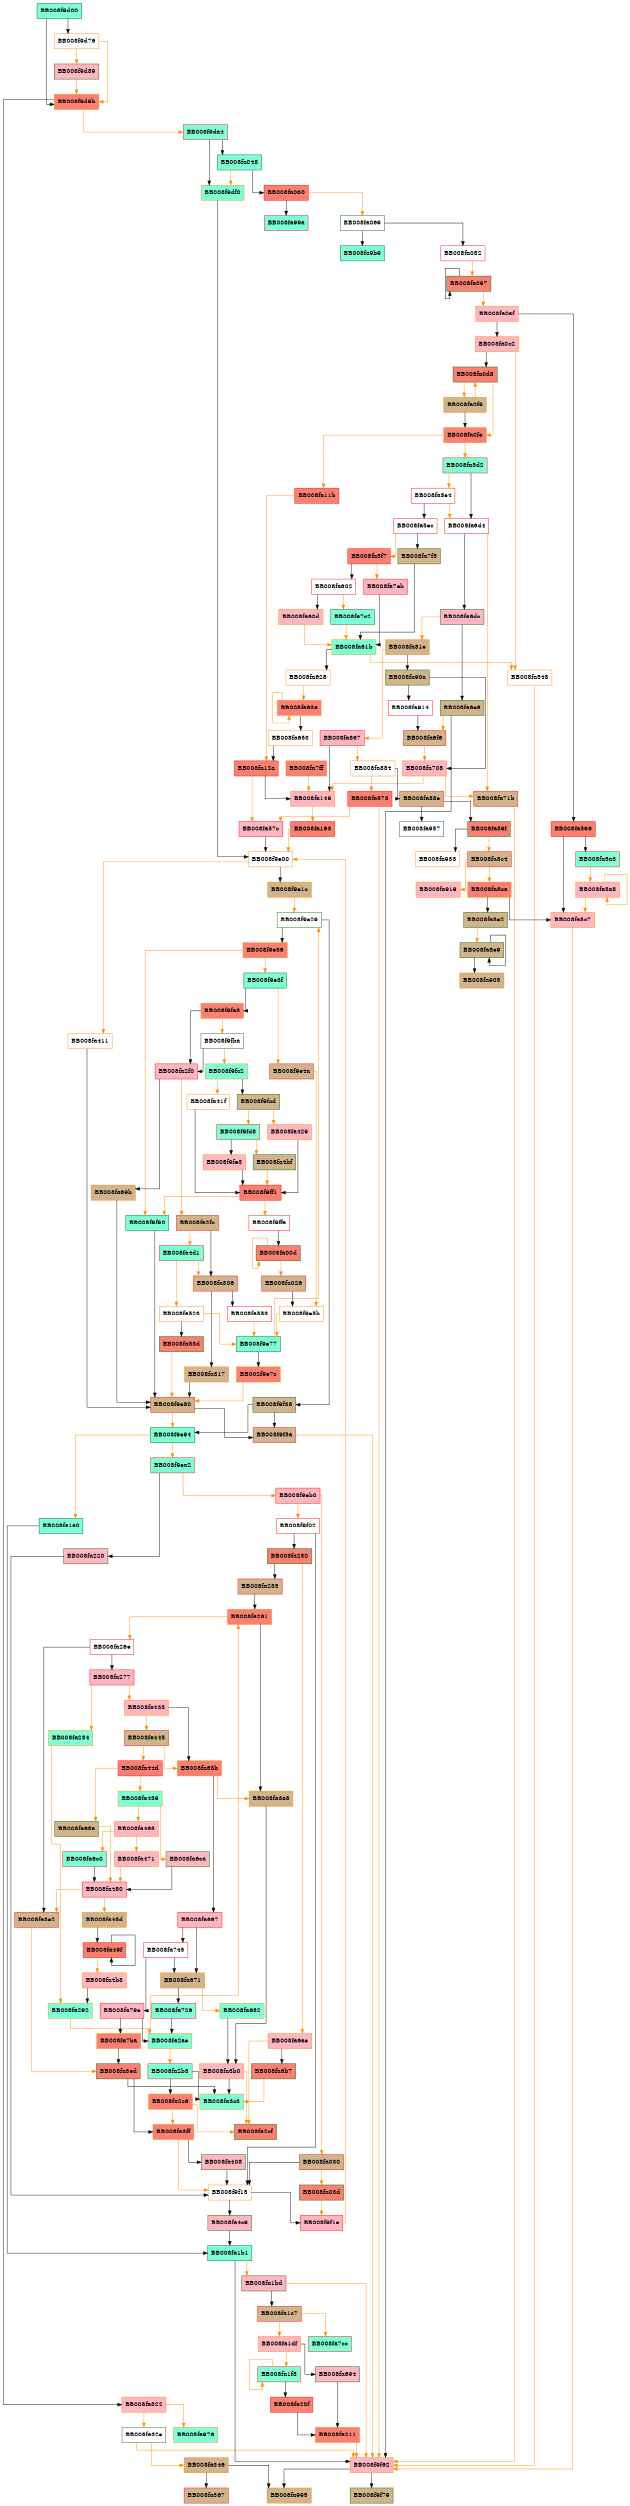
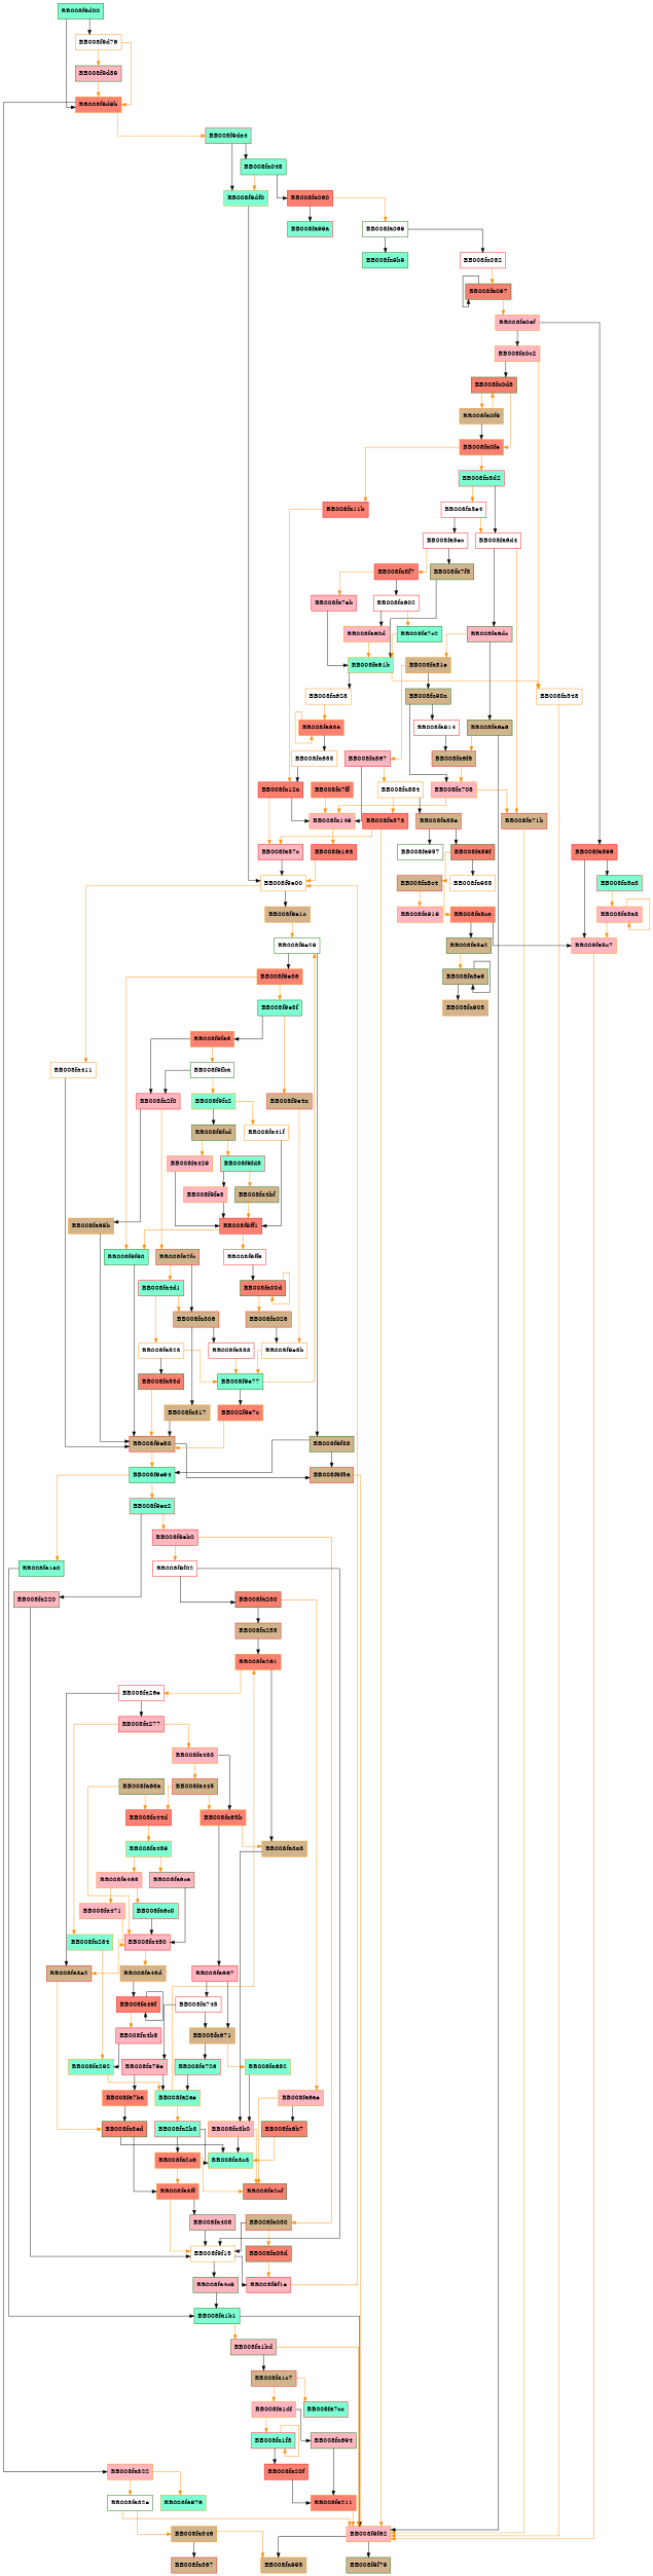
  digraph {
    splines=ortho
    node [color=darkorange fillcolor=lightpink shape=box style=filled]
    edge [color=darkorange]
    BB008f9d00 [color=darkgreen fillcolor=aquamarine]
    BB008f9d9b [fillcolor=salmon]
    BB008f9d76 [fillcolor=white]
    BB008fa322
    BB008f9da4 [color=red fillcolor=aquamarine]
    BB008f9d89 [color=darkgreen]
    BB008fa976 [fillcolor=aquamarine]
    BB008fa32e [color=darkgreen fillcolor=white]
    BB008fa048 [color=darkgreen fillcolor=aquamarine]
    BB008f9df0 [fillcolor=aquamarine]
    BB008f9f62
    BB008fa346 [fillcolor=tan]
    BB008fa060 [color=red fillcolor=salmon]
    BB008f9e00 [fillcolor=white]
    BB008fa99a [color=red fillcolor=aquamarine]
    BB008fa069 [color=darkgreen fillcolor=white]
    BB008fa411 [fillcolor=white]
    BB008f9e1c [fillcolor=tan]
    BB008f9e80 [color=red fillcolor=tan]
    BB008f9e29 [color=darkgreen fillcolor=white]
    BB008f9f5a [color=red fillcolor=tan]
    BB008f9e94 [color=darkgreen fillcolor=aquamarine]
    BB008f9f38 [color=darkgreen fillcolor=tan]
    BB008f9e36 [fillcolor=salmon]
    BB008f9f90 [color=darkgreen fillcolor=aquamarine]
    BB008f9e3f [color=darkgreen fillcolor=aquamarine]
    BB008fa1a0 [color=darkgreen fillcolor=aquamarine]
    BB008f9ea2 [color=red fillcolor=aquamarine]
    BB008f9fa8 [fillcolor=salmon]
    BB008f9e4a [color=red fillcolor=tan]
    BB008fa2f0 [color=red]
    BB008f9fba [color=darkgreen fillcolor=white]
    BB008f9e5b [fillcolor=white]
    BB008fa69b [fillcolor=tan]
    BB008fa2fc [color=red fillcolor=tan]
    BB008f9fc2 [fillcolor=aquamarine]
    BB008f9e77 [color=darkgreen fillcolor=aquamarine]
    n38 [fillcolor=salmon label=BB002f9e7c]
    BB008fa995 [fillcolor=tan]
    BB008f9f79 [color=darkgreen fillcolor=tan]
    BB008fa1b1 [color=darkgreen fillcolor=aquamarine]
    BB008fa220 [color=darkgreen]
    BB008f9eb0 [color=red]
    BB008fa1bd [color=darkgreen]
    BB008f9f15 [fillcolor=white]
    BB008fa030 [color=red fillcolor=tan]
    BB008f9f02 [color=red fillcolor=white]
    BB008fa4c9 [color=darkgreen]
    BB008f9f1e [color=red]
    BB008fa03d [color=darkgreen fillcolor=salmon]
    BB008fa230 [color=darkgreen fillcolor=salmon]
    BB008fa6ae
    BB008fa255 [color=red fillcolor=tan]
    BB008fa2cf [color=darkgreen fillcolor=salmon]
    BB008fa6b7 [color=darkgreen fillcolor=salmon]
    BB008fa261 [fillcolor=salmon]
    BB008fa4d1 [color=red fillcolor=aquamarine]
    BB008fa306 [color=red fillcolor=tan]
    BB008fa41f [fillcolor=white]
    BB008f9fcd [color=darkgreen fillcolor=tan]
    BB008f9ff1 [color=red fillcolor=salmon]
    BB008fa429
    BB008f9fd8 [color=red fillcolor=aquamarine]
    BB008f9ffa [color=red fillcolor=white]
    BB008fa4bf [color=darkgreen fillcolor=tan]
    BB008f9fe3
    BB008fa00d [color=darkgreen fillcolor=salmon]
    BB008fa026 [color=red fillcolor=tan]
    BB008fa9b9 [color=darkgreen fillcolor=aquamarine]
    BB008fa082 [color=red fillcolor=white]
    BB008fa097 [color=darkgreen fillcolor=salmon]
    BB008fa0af
    BB008fa596 [color=red fillcolor=salmon]
    BB008fa0c2
    BB008fa5c7
    BB008fa5a3 [color=red fillcolor=aquamarine]
    BB008fa548 [fillcolor=white]
    BB008fa0d8 [color=darkgreen fillcolor=salmon]
    BB008fa5a8
    BB008fa0fe [fillcolor=salmon]
    BB008fa0f9 [fillcolor=tan]
    BB008fa5d2 [color=red fillcolor=aquamarine]
    BB008fa11b [color=red fillcolor=salmon]
    BB008fa6d4 [color=red fillcolor=white]
    BB008fa5e4 [color=red fillcolor=white]
    BB008fa12a [color=red fillcolor=salmon]
    BB008fa71b [color=red fillcolor=tan]
    BB008fa6dc [color=darkgreen]
    BB008fa5ec [color=red fillcolor=white]
    BB008fa57c [color=red]
    BB008fa149
    BB008fa163 [color=red fillcolor=salmon]
    BB008fa7ff [fillcolor=salmon]
    BB008fa1c7 [color=red fillcolor=tan]
    BB008fa7cc [color=red fillcolor=aquamarine]
    BB008fa1df
    BB008fa694 [color=darkgreen]
    BB008fa1f8 [color=red fillcolor=aquamarine]
    BB008fa211 [fillcolor=salmon]
    BB008fa20f [color=red fillcolor=salmon]
    BB008fa3c3 [fillcolor=aquamarine]
    BB008fa3a8 [fillcolor=tan]
    BB008fa26e [color=red fillcolor=white]
    BB008fa3b0
    BB008fa3e2 [color=red fillcolor=tan]
    BB008fa277 [color=red]
    BB008fa3ed [color=darkgreen fillcolor=salmon]
    BB008fa433
    BB008fa284 [fillcolor=aquamarine]
    BB008fa3ff [fillcolor=salmon]
    BB008fa65b [fillcolor=salmon]
    BB008fa445 [color=red fillcolor=tan]
    BB008fa292 [fillcolor=aquamarine]
    BB008fa667 [color=red]
    BB008fa44d [color=red fillcolor=salmon]
    BB008fa2ae [fillcolor=aquamarine]
    BB008fa2b3 [color=red fillcolor=aquamarine]
    BB008fa2c6 [fillcolor=salmon]
    BB008fa408 [color=darkgreen]
    BB008fa523 [fillcolor=white]
    BB008fa553 [color=red fillcolor=white]
    BB008fa317 [fillcolor=tan]
    BB008fa53d [color=darkgreen fillcolor=salmon]
    BB008fa367 [color=red fillcolor=tan]
    BB008fa745 [color=red fillcolor=white]
    BB008fa671 [fillcolor=tan]
    BB008fa68a [color=darkgreen fillcolor=tan]
    BB008fa459 [fillcolor=aquamarine]
    BB008fa480 [color=red]
    BB008fa6ca [color=darkgreen]
    BB008fa465
    BB008fa48d [fillcolor=tan]
    BB008fa6c0 [color=red fillcolor=aquamarine]
    BB008fa471
    BB008fa49f [color=red fillcolor=salmon]
-   BB008fa4b8
+   BB008fa4b8 [color=red]
    BB008fa573 [color=red fillcolor=salmon]
    BB008fa81e [fillcolor=tan]
    BB008fa6e6 [color=darkgreen fillcolor=tan]
    BB008fa7f5 [color=darkgreen fillcolor=tan]
    BB008fa5f7 [color=red fillcolor=salmon]
    BB008fa61b [fillcolor=aquamarine]
    BB008fa7eb [color=red]
    BB008fa602 [color=red fillcolor=white]
    BB008fa628 [fillcolor=white]
    BB008fa7c2 [color=darkgreen fillcolor=aquamarine]
    BB008fa60d
    BB008fa63a [fillcolor=salmon]
    BB008fa653 [fillcolor=white]
    BB008fa79e [color=red]
    BB008fa726 [color=red fillcolor=aquamarine]
    BB008fa682 [fillcolor=aquamarine]
    BB008fa7ba [fillcolor=salmon]
    BB008fa90a [color=darkgreen fillcolor=tan]
    BB008fa867 [color=red]
    BB008fa6f6 [color=red fillcolor=tan]
    BB008fa708
    BB008fa914 [color=red fillcolor=white]
    BB008fa884 [fillcolor=white]
    BB008fa88e [color=red fillcolor=tan]
    BB008fa957 [color=darkgreen fillcolor=white]
    BB008fa89f [color=darkgreen fillcolor=salmon]
    BB008fa938 [fillcolor=white]
    BB008fa8c4 [color=red fillcolor=tan]
    BB008fa919
    BB008fa8ca [fillcolor=salmon]
    BB008fa8e2 [color=darkgreen fillcolor=tan]
    BB008fa8e9 [color=darkgreen fillcolor=tan]
    BB008fa905 [fillcolor=tan]
    BB008f9d00 -> BB008f9d9b [color=black]
    BB008f9d00 -> BB008f9d76 [color=black]
    BB008f9d9b -> BB008fa322 [color=black]
    BB008f9d9b -> BB008f9da4
    BB008f9d76 -> BB008f9d9b
    BB008f9d76 -> BB008f9d89
    BB008fa322 -> BB008fa976
    BB008fa322 -> BB008fa32e
    BB008f9da4 -> BB008fa048 [color=black]
    BB008f9da4 -> BB008f9df0 [color=black]
    BB008f9d89 -> BB008f9d9b
    BB008fa32e -> BB008f9f62
    BB008fa32e -> BB008fa346
    BB008fa048 -> BB008f9df0
    BB008fa048 -> BB008fa060 [color=black]
    BB008f9df0 -> BB008f9e00 [color=black]
    BB008f9f62 -> BB008fa995 [color=black]
    BB008f9f62 -> BB008f9f79 [color=black]
-   BB008fa346 -> BB008fa995 [color=black]
+   BB008fa346 -> BB008fa995
    BB008fa346 -> BB008fa367 [color=black]
    BB008fa060 -> BB008fa99a [color=black]
    BB008fa060 -> BB008fa069
    BB008f9e00 -> BB008fa411
    BB008f9e00 -> BB008f9e1c [color=black]
    BB008fa069 -> BB008fa9b9 [color=black]
    BB008fa069 -> BB008fa082 [color=black]
    BB008fa411 -> BB008f9e80 [color=black]
    BB008f9e1c -> BB008f9e29
    BB008f9e80 -> BB008f9f5a [color=black]
    BB008f9e80 -> BB008f9e94
    BB008f9e29 -> BB008f9f38 [color=black]
    BB008f9e29 -> BB008f9e36 [color=black]
    BB008f9f5a -> BB008f9f62
    BB008f9e94 -> BB008fa1a0
    BB008f9e94 -> BB008f9ea2
    BB008f9f38 -> BB008f9f5a [color=black]
    BB008f9f38 -> BB008f9e94 [color=black]
    BB008f9e36 -> BB008f9f90
    BB008f9e36 -> BB008f9e3f
    BB008f9f90 -> BB008f9e80 [color=black]
    BB008f9e3f -> BB008f9fa8 [color=black]
    BB008f9e3f -> BB008f9e4a
    BB008fa1a0 -> BB008fa1b1 [color=black]
    BB008f9ea2 -> BB008fa220 [color=black]
    BB008f9ea2 -> BB008f9eb0
    BB008f9fa8 -> BB008fa2f0 [color=black]
    BB008f9fa8 -> BB008f9fba
    BB008f9e4a -> BB008f9e5b
    BB008fa2f0 -> BB008fa69b [color=black]
    BB008fa2f0 -> BB008fa2fc
    BB008f9fba -> BB008fa2f0 [color=black]
    BB008f9fba -> BB008f9fc2
    BB008f9e5b -> BB008f9e77
    BB008fa69b -> BB008f9e80 [color=black]
    BB008fa2fc -> BB008fa4d1
    BB008fa2fc -> BB008fa306 [color=black]
    BB008f9fc2 -> BB008fa41f
    BB008f9fc2 -> BB008f9fcd [color=black]
    BB008f9e77 -> BB008f9e29
    BB008f9e77 -> n38 [color=black]
    n38 -> BB008f9e80
    BB008fa1b1 -> BB008f9f62 [color=black]
    BB008fa1b1 -> BB008fa1bd
    BB008fa220 -> BB008f9f15 [color=black]
    BB008f9eb0 -> BB008fa030
    BB008f9eb0 -> BB008f9f02
    BB008fa1bd -> BB008f9f62
    BB008fa1bd -> BB008fa1c7 [color=black]
    BB008f9f15 -> BB008fa4c9 [color=black]
    BB008f9f15 -> BB008f9f1e [color=black]
    BB008fa030 -> BB008f9f15 [color=black]
    BB008fa030 -> BB008fa03d
    BB008f9f02 -> BB008f9f15 [color=black]
    BB008f9f02 -> BB008fa230 [color=black]
    BB008fa4c9 -> BB008fa1b1 [color=black]
    BB008f9f1e -> BB008f9e00
    BB008fa03d -> BB008f9f1e
    BB008fa230 -> BB008fa6ae
    BB008fa230 -> BB008fa255 [color=black]
    BB008fa6ae -> BB008fa2cf
    BB008fa6ae -> BB008fa6b7 [color=black]
    BB008fa255 -> BB008fa261 [color=black]
    BB008fa6b7 -> BB008fa3c3
    BB008fa261 -> BB008fa3a8 [color=black]
    BB008fa261 -> BB008fa26e
    BB008fa4d1 -> BB008fa306
    BB008fa4d1 -> BB008fa523
    BB008fa306 -> BB008fa553 [color=black]
    BB008fa306 -> BB008fa317 [color=black]
    BB008fa41f -> BB008f9ff1 [color=black]
    BB008f9fcd -> BB008fa429
    BB008f9fcd -> BB008f9fd8
    BB008f9ff1 -> BB008f9f90
    BB008f9ff1 -> BB008f9ffa
    BB008fa429 -> BB008f9ff1 [color=black]
    BB008f9fd8 -> BB008fa4bf
    BB008f9fd8 -> BB008f9fe3 [color=black]
    BB008f9ffa -> BB008fa00d [color=black]
    BB008fa4bf -> BB008f9ff1
    BB008f9fe3 -> BB008f9ff1 [color=black]
    BB008fa00d -> BB008fa00d
    BB008fa00d -> BB008fa026
    BB008fa026 -> BB008f9e5b [color=black]
    BB008fa082 -> BB008fa097
    BB008fa097 -> BB008fa097 [color=black]
    BB008fa097 -> BB008fa0af
    BB008fa0af -> BB008fa596 [color=black]
    BB008fa0af -> BB008fa0c2 [color=black]
    BB008fa596 -> BB008fa5c7 [color=black]
    BB008fa596 -> BB008fa5a3 [color=black]
    BB008fa0c2 -> BB008fa548
    BB008fa0c2 -> BB008fa0d8 [color=black]
    BB008fa5c7 -> BB008f9f62
    BB008fa5a3 -> BB008fa5a8
    BB008fa548 -> BB008f9f62
    BB008fa0d8 -> BB008fa0fe
    BB008fa0d8 -> BB008fa0f9
    BB008fa5a8 -> BB008fa5c7
    BB008fa5a8 -> BB008fa5a8
    BB008fa0fe -> BB008fa5d2
    BB008fa0fe -> BB008fa11b
    BB008fa0f9 -> BB008fa0d8
    BB008fa0f9 -> BB008fa0fe [color=black]
    BB008fa5d2 -> BB008fa6d4 [color=black]
    BB008fa5d2 -> BB008fa5e4
    BB008fa11b -> BB008fa12a
    BB008fa6d4 -> BB008fa71b
    BB008fa6d4 -> BB008fa6dc [color=black]
    BB008fa5e4 -> BB008fa6d4
    BB008fa5e4 -> BB008fa5ec [color=black]
    BB008fa12a -> BB008fa57c
    BB008fa12a -> BB008fa149 [color=black]
    BB008fa71b -> BB008f9f62
    BB008fa6dc -> BB008fa81e
    BB008fa6dc -> BB008fa6e6 [color=black]
    BB008fa5ec -> BB008fa7f5 [color=black]
    BB008fa5ec -> BB008fa5f7
    BB008fa57c -> BB008f9e00 [color=black]
    BB008fa149 -> BB008fa163
    BB008fa163 -> BB008f9e00
    BB008fa7ff -> BB008fa149
    BB008fa1c7 -> BB008fa7cc
    BB008fa1c7 -> BB008fa1df
    BB008fa1df -> BB008fa694 [color=black]
    BB008fa1df -> BB008fa1f8
    BB008fa694 -> BB008fa211 [color=black]
    BB008fa1f8 -> BB008fa1f8
    BB008fa1f8 -> BB008fa20f [color=black]
    BB008fa211 -> BB008f9f62
    BB008fa20f -> BB008fa211 [color=black]
    BB008fa3a8 -> BB008fa3b0 [color=black]
    BB008fa26e -> BB008fa3e2 [color=black]
    BB008fa26e -> BB008fa277 [color=black]
    BB008fa3b0 -> BB008fa2cf
    BB008fa3b0 -> BB008fa3c3 [color=black]
    BB008fa3e2 -> BB008fa3ed
    BB008fa277 -> BB008fa433
    BB008fa277 -> BB008fa284
    BB008fa3ed -> BB008fa3c3 [color=black]
    BB008fa3ed -> BB008fa3ff [color=black]
    BB008fa433 -> BB008fa65b [color=black]
    BB008fa433 -> BB008fa445
    BB008fa284 -> BB008fa292
    BB008fa3ff -> BB008f9f15
    BB008fa3ff -> BB008fa408 [color=black]
    BB008fa65b -> BB008fa3a8
    BB008fa65b -> BB008fa667 [color=black]
    BB008fa445 -> BB008fa65b
    BB008fa445 -> BB008fa44d
    BB008fa292 -> BB008fa2ae
    BB008fa667 -> BB008fa745 [color=black]
    BB008fa667 -> BB008fa671 [color=black]
-   BB008fa44d -> BB008fa68a
+   BB008fa68a -> BB008fa44d
    BB008fa44d -> BB008fa459
    BB008fa2ae -> BB008fa261
    BB008fa2ae -> BB008fa2b3
    BB008fa2b3 -> BB008fa3c3 [color=black]
    BB008fa2b3 -> BB008fa2c6 [color=black]
    BB008fa2c6 -> BB008fa2cf
    BB008fa2c6 -> BB008fa3ff
    BB008fa408 -> BB008f9f15 [color=black]
    BB008fa523 -> BB008f9e77
    BB008fa523 -> BB008fa53d [color=black]
    BB008fa553 -> BB008f9e77
    BB008fa317 -> BB008f9e80 [color=black]
    BB008fa53d -> BB008f9e80
    BB008fa745 -> BB008fa671 [color=black]
    BB008fa745 -> BB008fa79e [color=black]
    BB008fa671 -> BB008fa726 [color=black]
    BB008fa671 -> BB008fa682
    BB008fa68a -> BB008fa480
    BB008fa459 -> BB008fa6ca
    BB008fa459 -> BB008fa465
    BB008fa480 -> BB008fa3e2
    BB008fa480 -> BB008fa48d
    BB008fa6ca -> BB008fa480 [color=black]
    BB008fa465 -> BB008fa6c0
    BB008fa465 -> BB008fa471
    BB008fa48d -> BB008fa49f [color=black]
    BB008fa6c0 -> BB008fa480 [color=black]
    BB008fa471 -> BB008fa480
    BB008fa49f -> BB008fa49f [color=black]
    BB008fa49f -> BB008fa4b8
    BB008fa4b8 -> BB008fa292 [color=black]
    BB008fa573 -> BB008f9f62
    BB008fa573 -> BB008fa57c
    BB008fa81e -> BB008fa90a [color=black]
    BB008fa81e -> BB008fa867
    BB008fa6e6 -> BB008f9f62 [color=black]
    BB008fa6e6 -> BB008fa6f6
    BB008fa7f5 -> BB008fa61b [color=black]
    BB008fa5f7 -> BB008fa7eb
    BB008fa5f7 -> BB008fa602 [color=black]
    BB008fa61b -> BB008fa548
    BB008fa61b -> BB008fa628 [color=black]
    BB008fa7eb -> BB008fa61b [color=black]
    BB008fa602 -> BB008fa7c2
    BB008fa602 -> BB008fa60d [color=black]
    BB008fa628 -> BB008fa63a
    BB008fa7c2 -> BB008fa61b
    BB008fa60d -> BB008fa61b
    BB008fa63a -> BB008fa63a
    BB008fa63a -> BB008fa653 [color=black]
    BB008fa653 -> BB008fa12a [color=black]
    BB008fa79e -> BB008fa2ae [color=black]
    BB008fa79e -> BB008fa7ba [color=black]
    BB008fa726 -> BB008fa2ae [color=black]
    BB008fa682 -> BB008fa3b0 [color=black]
    BB008fa7ba -> BB008fa3ed [color=black]
    BB008fa90a -> BB008fa708 [color=black]
    BB008fa90a -> BB008fa914 [color=black]
    BB008fa867 -> BB008fa149 [color=black]
    BB008fa867 -> BB008fa884
    BB008fa6f6 -> BB008fa708
    BB008fa708 -> BB008fa71b
    BB008fa708 -> BB008fa149
    BB008fa914 -> BB008fa6f6 [color=black]
    BB008fa884 -> BB008fa573
    BB008fa884 -> BB008fa88e [color=black]
    BB008fa88e -> BB008fa957 [color=black]
    BB008fa88e -> BB008fa89f [color=black]
    BB008fa89f -> BB008fa938 [color=black]
    BB008fa89f -> BB008fa8c4
    BB008fa8c4 -> BB008fa919
    BB008fa8c4 -> BB008fa8ca
    BB008fa8ca -> BB008fa5c7 [color=black]
    BB008fa8ca -> BB008fa8e2 [color=black]
    BB008fa8e2 -> BB008fa8e9
    BB008fa8e9 -> BB008fa8e9 [color=black]
    BB008fa8e9 -> BB008fa905 [color=black]
  }
